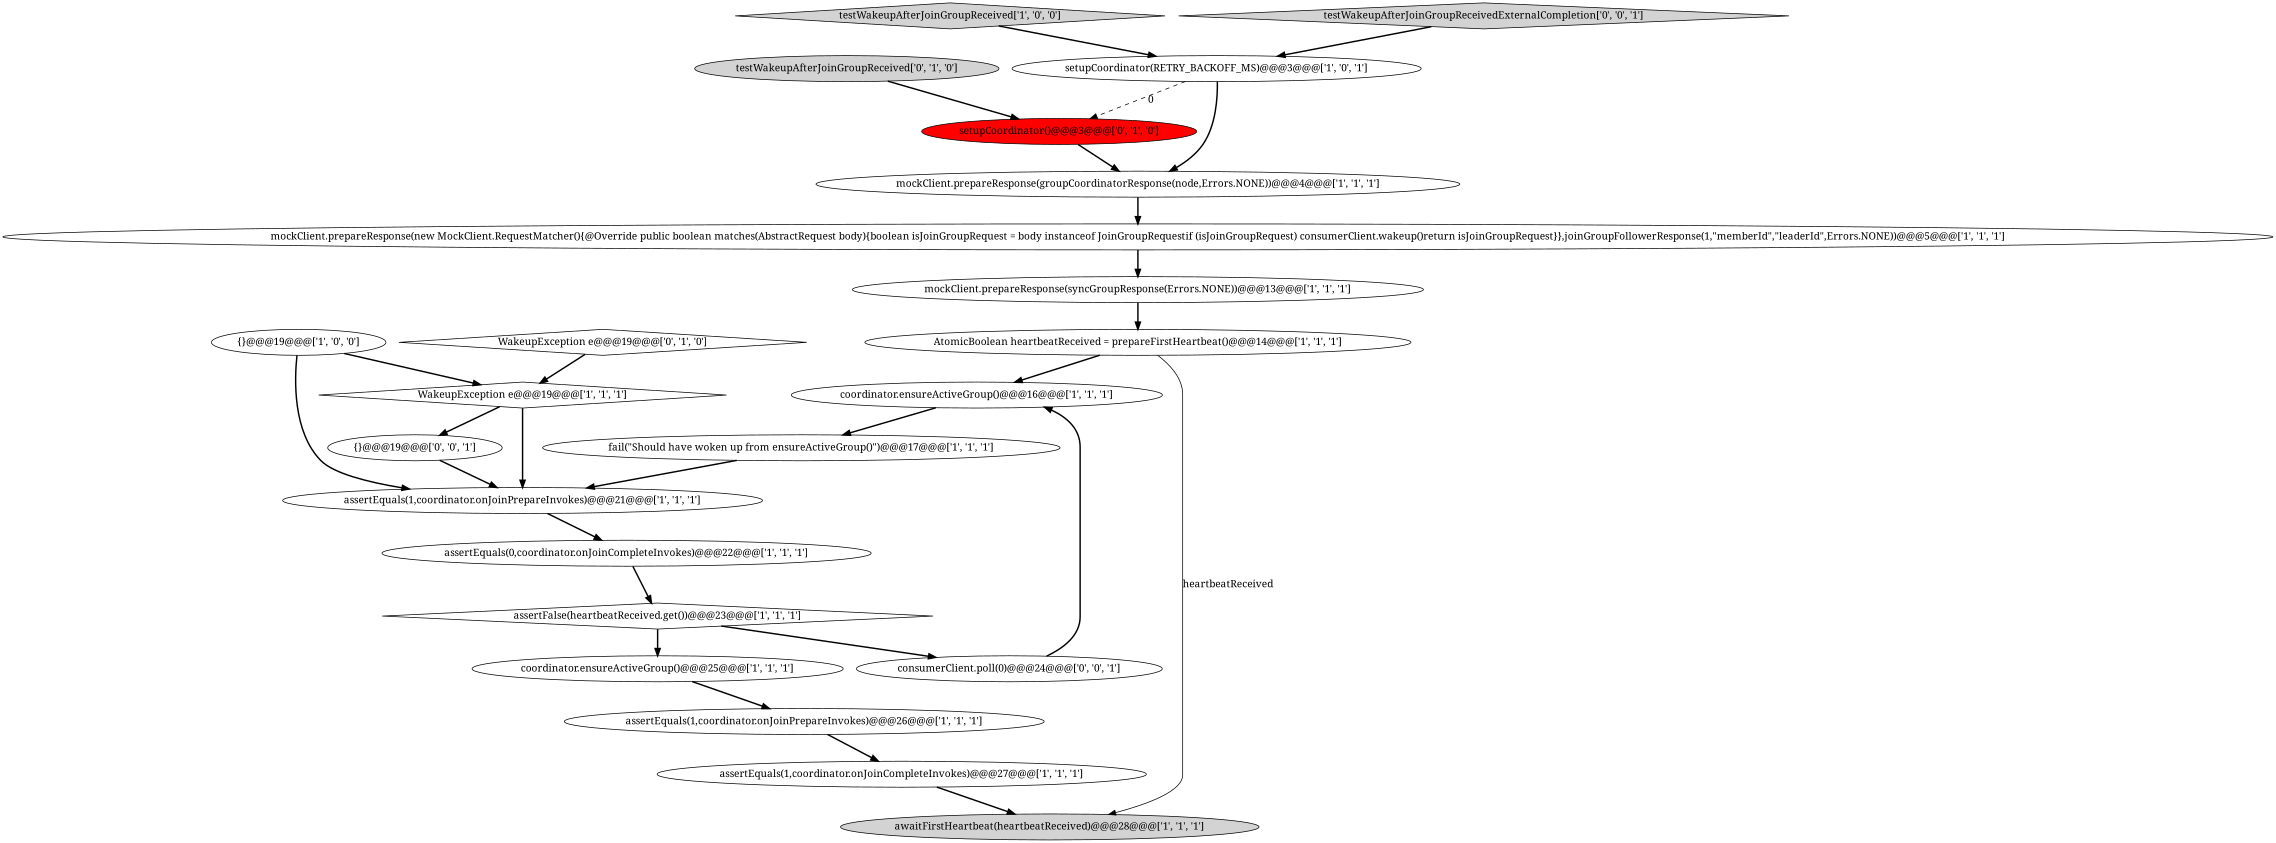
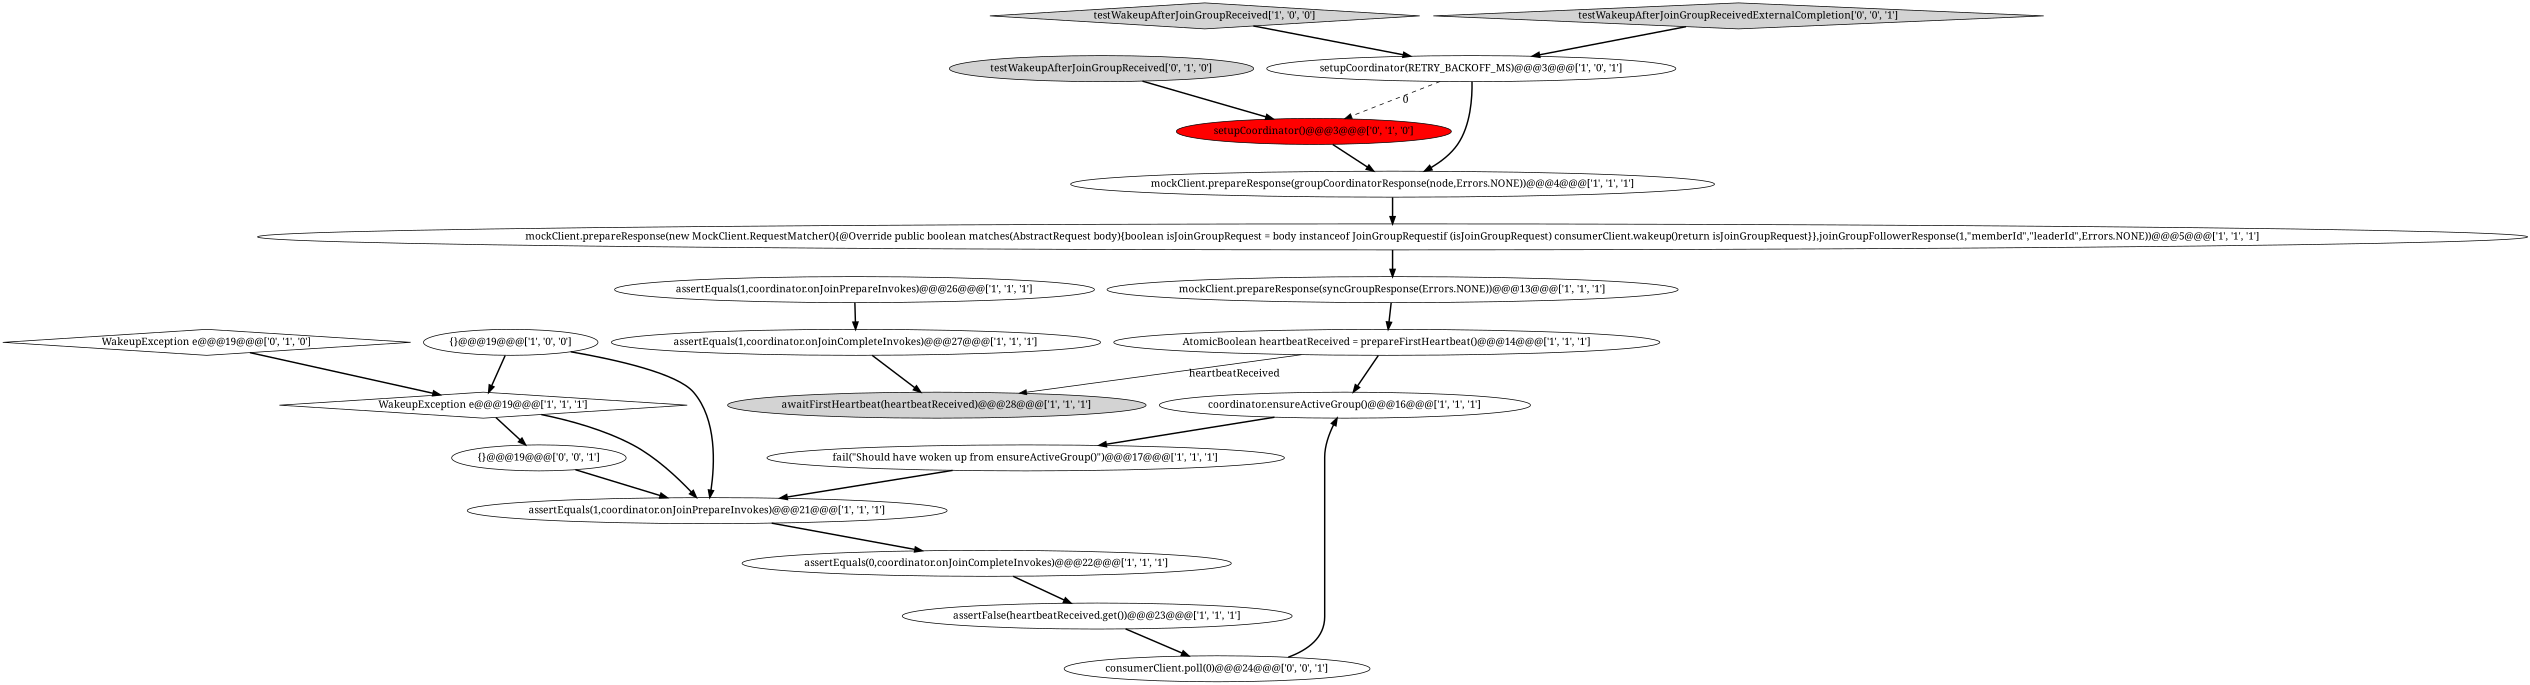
  digraph {
    fontname="Noto Serif"
    node [fillcolor=white fontname="Noto Serif" shape=ellipse style=filled]
    edge [fontname="Noto Serif" style=bold]
    n1 [label="mockClient.prepareResponse(syncGroupResponse(Errors.NONE))@@@13@@@['1', '1', '1']"]
    n2 [label="AtomicBoolean heartbeatReceived = prepareFirstHeartbeat()@@@14@@@['1', '1', '1']"]
    n3 [fillcolor=lightgray label="awaitFirstHeartbeat(heartbeatReceived)@@@28@@@['1', '1', '1']"]
    n4 [label="coordinator.ensureActiveGroup()@@@16@@@['1', '1', '1']"]
    n5 [fillcolor=lightgray label="testWakeupAfterJoinGroupReceived['1', '0', '0']" shape=diamond]
    n6 [label="setupCoordinator(RETRY_BACKOFF_MS)@@@3@@@['1', '0', '1']"]
    n7 [label="mockClient.prepareResponse(groupCoordinatorResponse(node,Errors.NONE))@@@4@@@['1', '1', '1']"]
    n8 [fillcolor=red label="setupCoordinator()@@@3@@@['0', '1', '0']"]
    n9 [label="{}@@@19@@@['1', '0', '0']"]
    n10 [label="assertEquals(1,coordinator.onJoinPrepareInvokes)@@@21@@@['1', '1', '1']"]
    n11 [label="WakeupException e@@@19@@@['1', '1', '1']" shape=diamond]
    n12 [label="assertEquals(0,coordinator.onJoinCompleteInvokes)@@@22@@@['1', '1', '1']"]
    n13 [label="assertEquals(1,coordinator.onJoinCompleteInvokes)@@@27@@@['1', '1', '1']"]
-   n14 [label="coordinator.ensureActiveGroup()@@@25@@@['1', '1', '1']"]
    n15 [label="assertEquals(1,coordinator.onJoinPrepareInvokes)@@@26@@@['1', '1', '1']"]
    n16 [label="fail(\"Should have woken up from ensureActiveGroup()\")@@@17@@@['1', '1', '1']"]
    n17 [label="{}@@@19@@@['0', '0', '1']"]
    n18 [label="mockClient.prepareResponse(new MockClient.RequestMatcher(){@Override public boolean matches(AbstractRequest body){boolean isJoinGroupRequest = body instanceof JoinGroupRequestif (isJoinGroupRequest) consumerClient.wakeup()return isJoinGroupRequest}},joinGroupFollowerResponse(1,\"memberId\",\"leaderId\",Errors.NONE))@@@5@@@['1', '1', '1']"]
-   n19 [label="assertFalse(heartbeatReceived.get())@@@23@@@['1', '1', '1']" shape=diamond]
+   n19 [label="assertFalse(heartbeatReceived.get())@@@23@@@['1', '1', '1']"]
    n20 [fillcolor=lightgray label="testWakeupAfterJoinGroupReceivedExternalCompletion['0', '0', '1']" shape=diamond]
    n21 [label="consumerClient.poll(0)@@@24@@@['0', '0', '1']"]
    n22 [fillcolor=lightgray label="testWakeupAfterJoinGroupReceived['0', '1', '0']"]
    n23 [label="WakeupException e@@@19@@@['0', '1', '0']" shape=diamond]
    n1 -> n2
    n2 -> n3 [label=heartbeatReceived style=solid]
    n2 -> n4
    n4 -> n16
    n5 -> n6
    n6 -> n7
    n6 -> n8 [label=0 style=dashed]
    n7 -> n18
    n8 -> n7
    n9 -> n10
    n9 -> n11
    n10 -> n12
    n11 -> n10
    n11 -> n17
    n12 -> n19
    n13 -> n3
-   n14 -> n15
    n15 -> n13
    n16 -> n10
    n17 -> n10
    n18 -> n1
-   n19 -> n14
    n19 -> n21
    n20 -> n6
    n21 -> n4
    n22 -> n8
    n23 -> n11
  }
